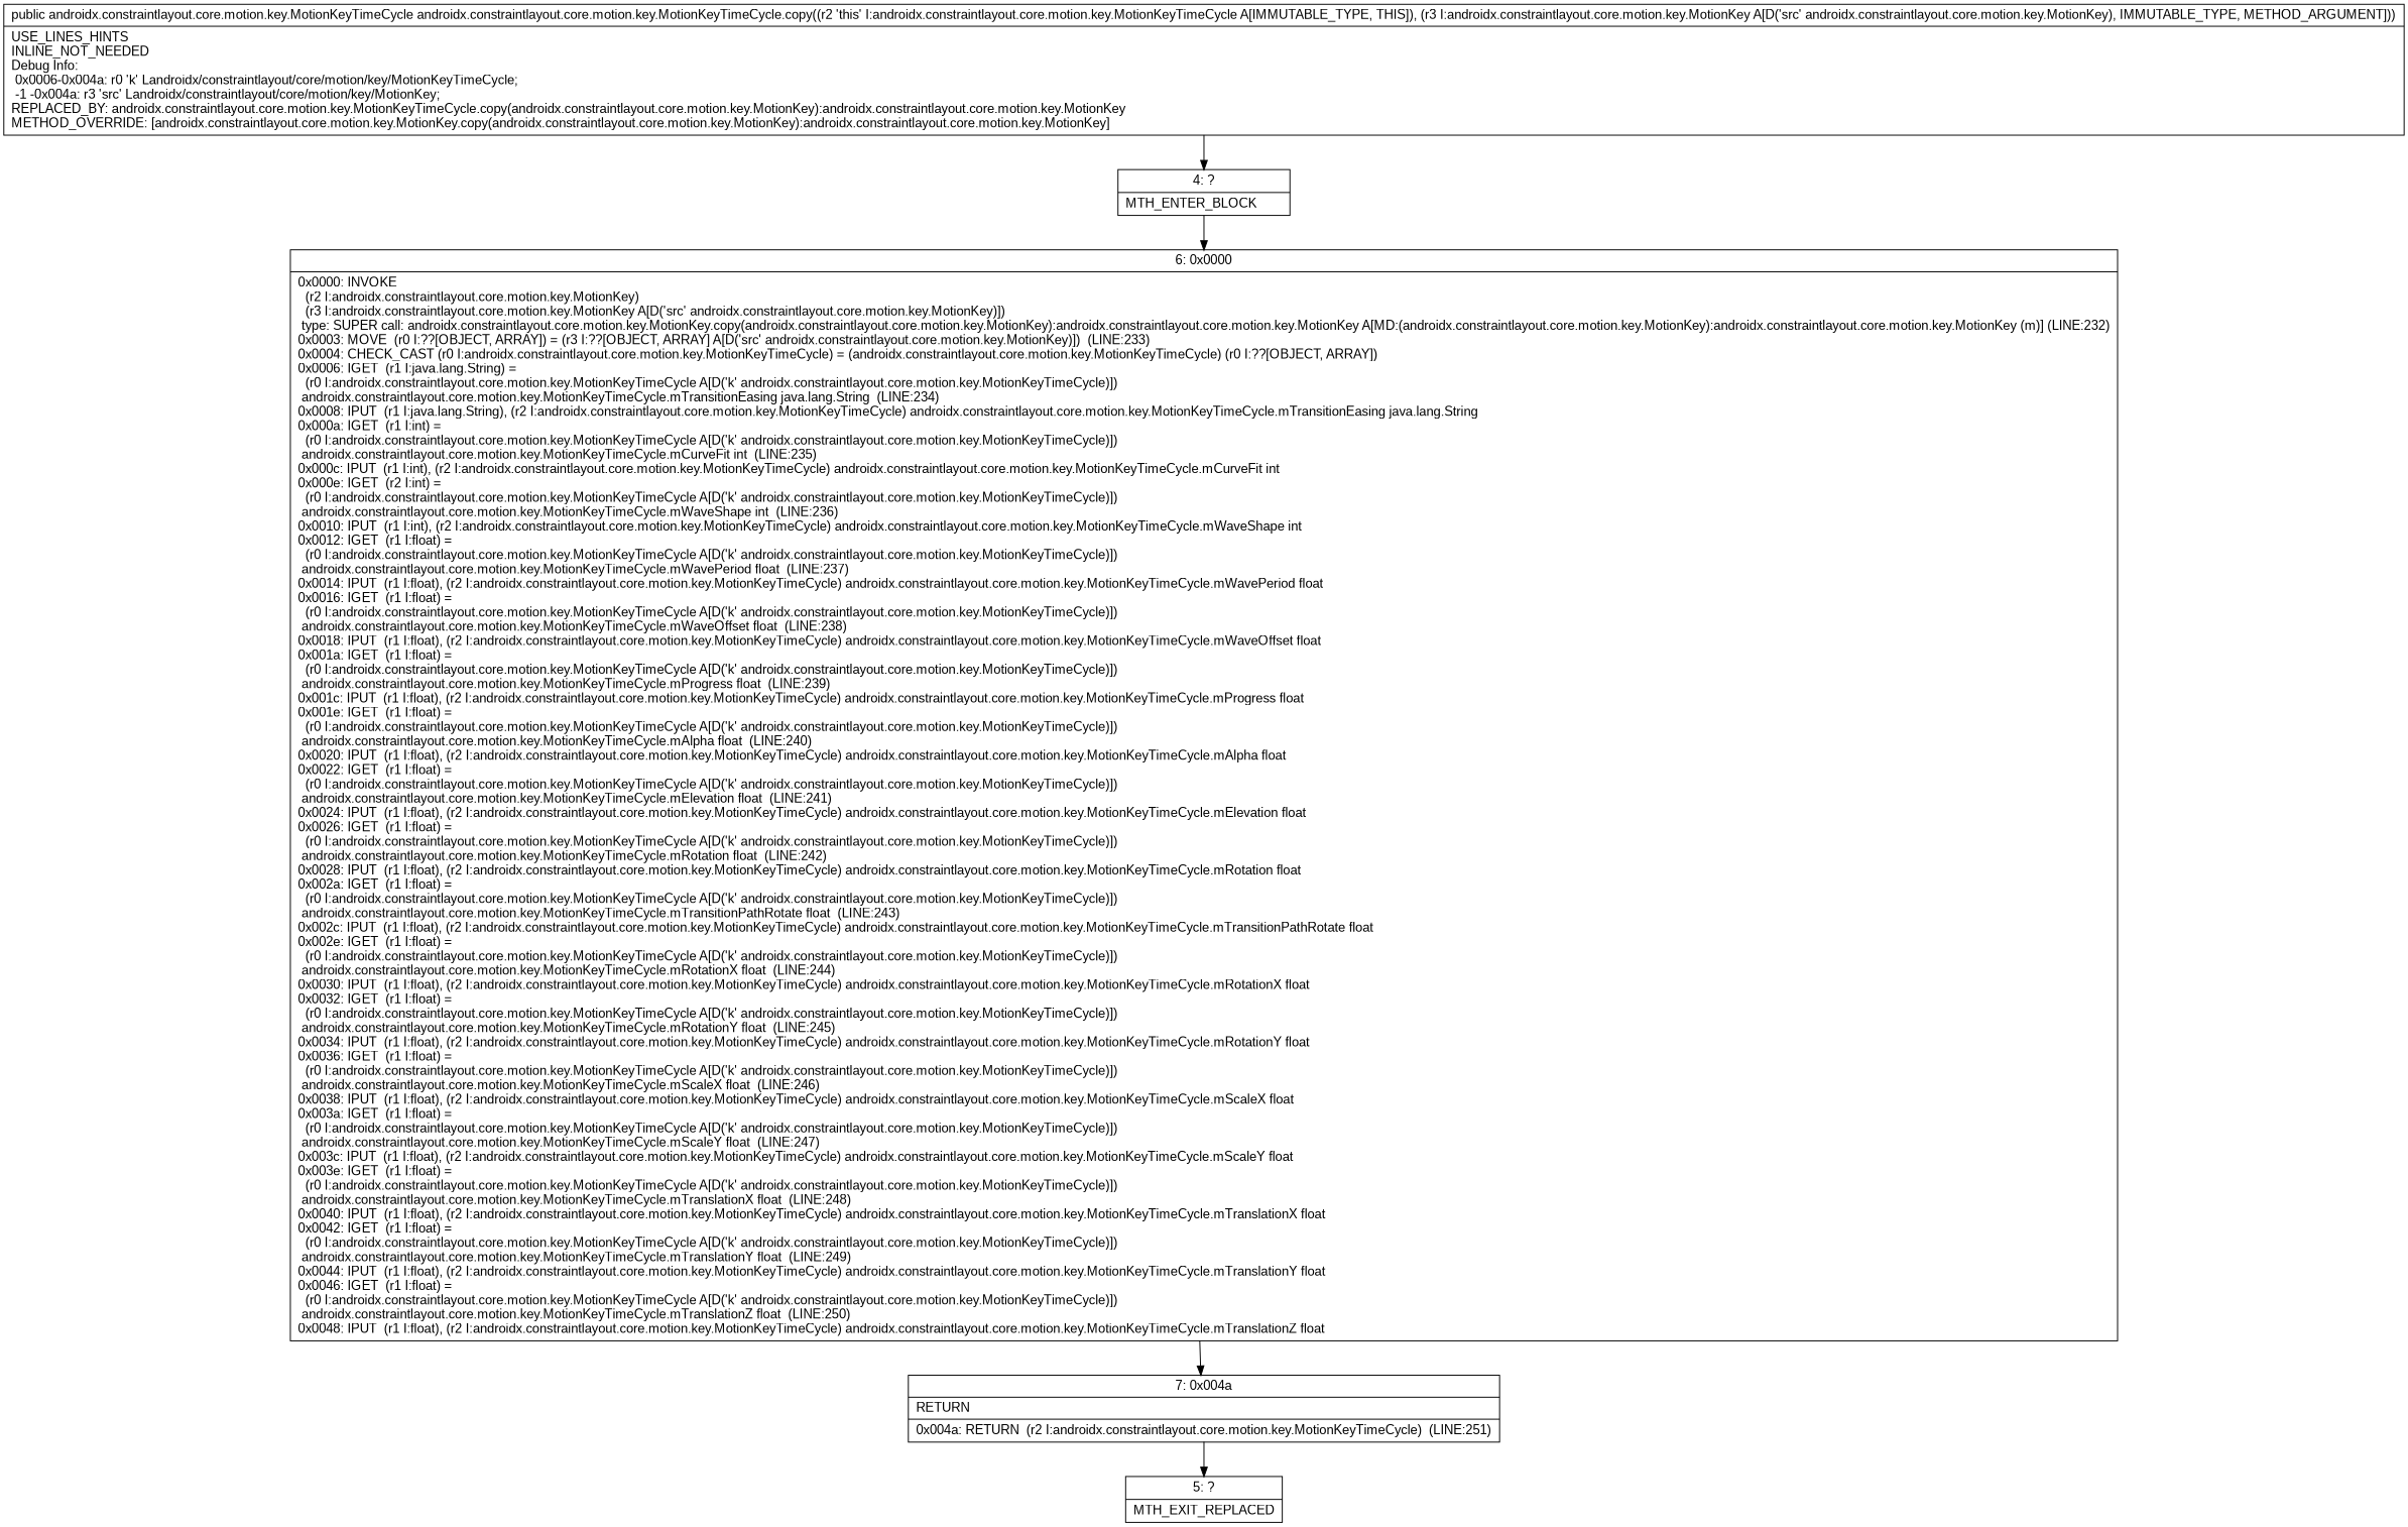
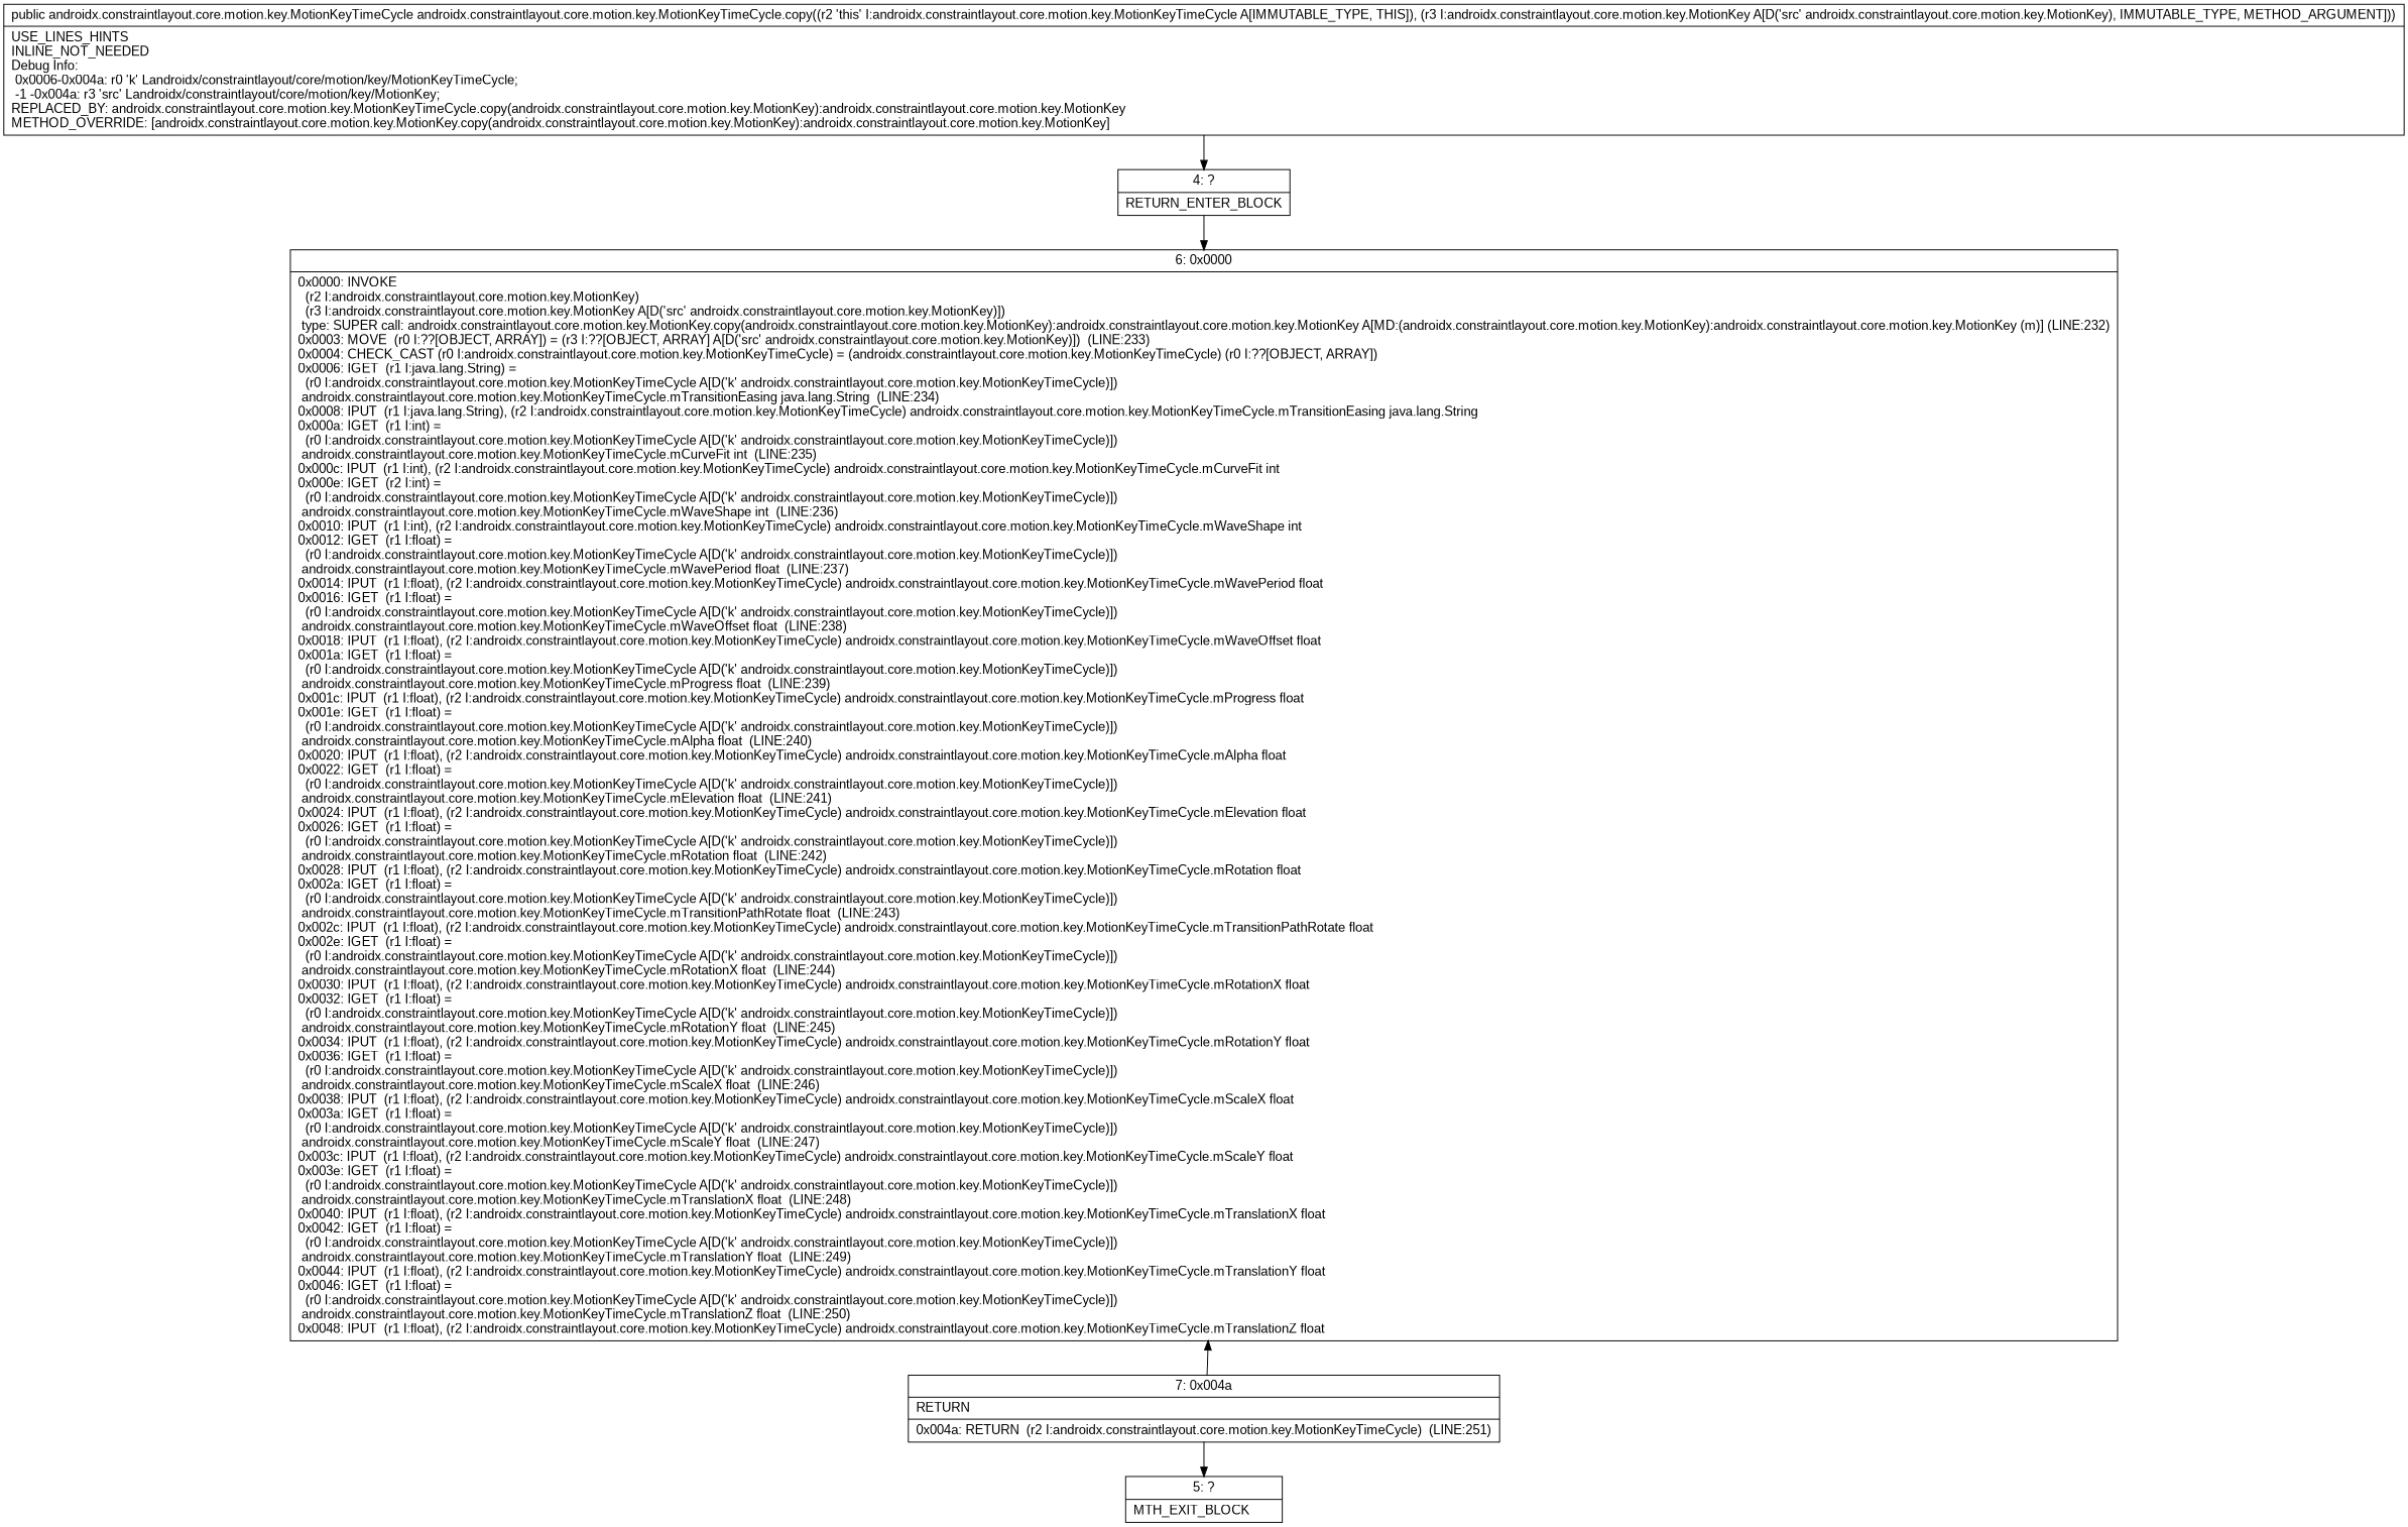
  digraph {
    fontname="Liberation Sans"
    node [fontname="Liberation Sans" shape=record]
    edge [fontname="Liberation Sans"]
-   n1 [label="{4\:\ ?|MTH_ENTER_BLOCK\l}"]
+   n1 [label="{4\:\ ?|RETURN_ENTER_BLOCK\l}"]
    n2 [label="{6\:\ 0x0000|0x0000: INVOKE  \l  (r2 I:androidx.constraintlayout.core.motion.key.MotionKey)\l  (r3 I:androidx.constraintlayout.core.motion.key.MotionKey A[D('src' androidx.constraintlayout.core.motion.key.MotionKey)])\l type: SUPER call: androidx.constraintlayout.core.motion.key.MotionKey.copy(androidx.constraintlayout.core.motion.key.MotionKey):androidx.constraintlayout.core.motion.key.MotionKey A[MD:(androidx.constraintlayout.core.motion.key.MotionKey):androidx.constraintlayout.core.motion.key.MotionKey (m)] (LINE:232)\l0x0003: MOVE  (r0 I:??[OBJECT, ARRAY]) = (r3 I:??[OBJECT, ARRAY] A[D('src' androidx.constraintlayout.core.motion.key.MotionKey)])  (LINE:233)\l0x0004: CHECK_CAST (r0 I:androidx.constraintlayout.core.motion.key.MotionKeyTimeCycle) = (androidx.constraintlayout.core.motion.key.MotionKeyTimeCycle) (r0 I:??[OBJECT, ARRAY]) \l0x0006: IGET  (r1 I:java.lang.String) = \l  (r0 I:androidx.constraintlayout.core.motion.key.MotionKeyTimeCycle A[D('k' androidx.constraintlayout.core.motion.key.MotionKeyTimeCycle)])\l androidx.constraintlayout.core.motion.key.MotionKeyTimeCycle.mTransitionEasing java.lang.String  (LINE:234)\l0x0008: IPUT  (r1 I:java.lang.String), (r2 I:androidx.constraintlayout.core.motion.key.MotionKeyTimeCycle) androidx.constraintlayout.core.motion.key.MotionKeyTimeCycle.mTransitionEasing java.lang.String \l0x000a: IGET  (r1 I:int) = \l  (r0 I:androidx.constraintlayout.core.motion.key.MotionKeyTimeCycle A[D('k' androidx.constraintlayout.core.motion.key.MotionKeyTimeCycle)])\l androidx.constraintlayout.core.motion.key.MotionKeyTimeCycle.mCurveFit int  (LINE:235)\l0x000c: IPUT  (r1 I:int), (r2 I:androidx.constraintlayout.core.motion.key.MotionKeyTimeCycle) androidx.constraintlayout.core.motion.key.MotionKeyTimeCycle.mCurveFit int \l0x000e: IGET  (r2 I:int) = \l  (r0 I:androidx.constraintlayout.core.motion.key.MotionKeyTimeCycle A[D('k' androidx.constraintlayout.core.motion.key.MotionKeyTimeCycle)])\l androidx.constraintlayout.core.motion.key.MotionKeyTimeCycle.mWaveShape int  (LINE:236)\l0x0010: IPUT  (r1 I:int), (r2 I:androidx.constraintlayout.core.motion.key.MotionKeyTimeCycle) androidx.constraintlayout.core.motion.key.MotionKeyTimeCycle.mWaveShape int \l0x0012: IGET  (r1 I:float) = \l  (r0 I:androidx.constraintlayout.core.motion.key.MotionKeyTimeCycle A[D('k' androidx.constraintlayout.core.motion.key.MotionKeyTimeCycle)])\l androidx.constraintlayout.core.motion.key.MotionKeyTimeCycle.mWavePeriod float  (LINE:237)\l0x0014: IPUT  (r1 I:float), (r2 I:androidx.constraintlayout.core.motion.key.MotionKeyTimeCycle) androidx.constraintlayout.core.motion.key.MotionKeyTimeCycle.mWavePeriod float \l0x0016: IGET  (r1 I:float) = \l  (r0 I:androidx.constraintlayout.core.motion.key.MotionKeyTimeCycle A[D('k' androidx.constraintlayout.core.motion.key.MotionKeyTimeCycle)])\l androidx.constraintlayout.core.motion.key.MotionKeyTimeCycle.mWaveOffset float  (LINE:238)\l0x0018: IPUT  (r1 I:float), (r2 I:androidx.constraintlayout.core.motion.key.MotionKeyTimeCycle) androidx.constraintlayout.core.motion.key.MotionKeyTimeCycle.mWaveOffset float \l0x001a: IGET  (r1 I:float) = \l  (r0 I:androidx.constraintlayout.core.motion.key.MotionKeyTimeCycle A[D('k' androidx.constraintlayout.core.motion.key.MotionKeyTimeCycle)])\l androidx.constraintlayout.core.motion.key.MotionKeyTimeCycle.mProgress float  (LINE:239)\l0x001c: IPUT  (r1 I:float), (r2 I:androidx.constraintlayout.core.motion.key.MotionKeyTimeCycle) androidx.constraintlayout.core.motion.key.MotionKeyTimeCycle.mProgress float \l0x001e: IGET  (r1 I:float) = \l  (r0 I:androidx.constraintlayout.core.motion.key.MotionKeyTimeCycle A[D('k' androidx.constraintlayout.core.motion.key.MotionKeyTimeCycle)])\l androidx.constraintlayout.core.motion.key.MotionKeyTimeCycle.mAlpha float  (LINE:240)\l0x0020: IPUT  (r1 I:float), (r2 I:androidx.constraintlayout.core.motion.key.MotionKeyTimeCycle) androidx.constraintlayout.core.motion.key.MotionKeyTimeCycle.mAlpha float \l0x0022: IGET  (r1 I:float) = \l  (r0 I:androidx.constraintlayout.core.motion.key.MotionKeyTimeCycle A[D('k' androidx.constraintlayout.core.motion.key.MotionKeyTimeCycle)])\l androidx.constraintlayout.core.motion.key.MotionKeyTimeCycle.mElevation float  (LINE:241)\l0x0024: IPUT  (r1 I:float), (r2 I:androidx.constraintlayout.core.motion.key.MotionKeyTimeCycle) androidx.constraintlayout.core.motion.key.MotionKeyTimeCycle.mElevation float \l0x0026: IGET  (r1 I:float) = \l  (r0 I:androidx.constraintlayout.core.motion.key.MotionKeyTimeCycle A[D('k' androidx.constraintlayout.core.motion.key.MotionKeyTimeCycle)])\l androidx.constraintlayout.core.motion.key.MotionKeyTimeCycle.mRotation float  (LINE:242)\l0x0028: IPUT  (r1 I:float), (r2 I:androidx.constraintlayout.core.motion.key.MotionKeyTimeCycle) androidx.constraintlayout.core.motion.key.MotionKeyTimeCycle.mRotation float \l0x002a: IGET  (r1 I:float) = \l  (r0 I:androidx.constraintlayout.core.motion.key.MotionKeyTimeCycle A[D('k' androidx.constraintlayout.core.motion.key.MotionKeyTimeCycle)])\l androidx.constraintlayout.core.motion.key.MotionKeyTimeCycle.mTransitionPathRotate float  (LINE:243)\l0x002c: IPUT  (r1 I:float), (r2 I:androidx.constraintlayout.core.motion.key.MotionKeyTimeCycle) androidx.constraintlayout.core.motion.key.MotionKeyTimeCycle.mTransitionPathRotate float \l0x002e: IGET  (r1 I:float) = \l  (r0 I:androidx.constraintlayout.core.motion.key.MotionKeyTimeCycle A[D('k' androidx.constraintlayout.core.motion.key.MotionKeyTimeCycle)])\l androidx.constraintlayout.core.motion.key.MotionKeyTimeCycle.mRotationX float  (LINE:244)\l0x0030: IPUT  (r1 I:float), (r2 I:androidx.constraintlayout.core.motion.key.MotionKeyTimeCycle) androidx.constraintlayout.core.motion.key.MotionKeyTimeCycle.mRotationX float \l0x0032: IGET  (r1 I:float) = \l  (r0 I:androidx.constraintlayout.core.motion.key.MotionKeyTimeCycle A[D('k' androidx.constraintlayout.core.motion.key.MotionKeyTimeCycle)])\l androidx.constraintlayout.core.motion.key.MotionKeyTimeCycle.mRotationY float  (LINE:245)\l0x0034: IPUT  (r1 I:float), (r2 I:androidx.constraintlayout.core.motion.key.MotionKeyTimeCycle) androidx.constraintlayout.core.motion.key.MotionKeyTimeCycle.mRotationY float \l0x0036: IGET  (r1 I:float) = \l  (r0 I:androidx.constraintlayout.core.motion.key.MotionKeyTimeCycle A[D('k' androidx.constraintlayout.core.motion.key.MotionKeyTimeCycle)])\l androidx.constraintlayout.core.motion.key.MotionKeyTimeCycle.mScaleX float  (LINE:246)\l0x0038: IPUT  (r1 I:float), (r2 I:androidx.constraintlayout.core.motion.key.MotionKeyTimeCycle) androidx.constraintlayout.core.motion.key.MotionKeyTimeCycle.mScaleX float \l0x003a: IGET  (r1 I:float) = \l  (r0 I:androidx.constraintlayout.core.motion.key.MotionKeyTimeCycle A[D('k' androidx.constraintlayout.core.motion.key.MotionKeyTimeCycle)])\l androidx.constraintlayout.core.motion.key.MotionKeyTimeCycle.mScaleY float  (LINE:247)\l0x003c: IPUT  (r1 I:float), (r2 I:androidx.constraintlayout.core.motion.key.MotionKeyTimeCycle) androidx.constraintlayout.core.motion.key.MotionKeyTimeCycle.mScaleY float \l0x003e: IGET  (r1 I:float) = \l  (r0 I:androidx.constraintlayout.core.motion.key.MotionKeyTimeCycle A[D('k' androidx.constraintlayout.core.motion.key.MotionKeyTimeCycle)])\l androidx.constraintlayout.core.motion.key.MotionKeyTimeCycle.mTranslationX float  (LINE:248)\l0x0040: IPUT  (r1 I:float), (r2 I:androidx.constraintlayout.core.motion.key.MotionKeyTimeCycle) androidx.constraintlayout.core.motion.key.MotionKeyTimeCycle.mTranslationX float \l0x0042: IGET  (r1 I:float) = \l  (r0 I:androidx.constraintlayout.core.motion.key.MotionKeyTimeCycle A[D('k' androidx.constraintlayout.core.motion.key.MotionKeyTimeCycle)])\l androidx.constraintlayout.core.motion.key.MotionKeyTimeCycle.mTranslationY float  (LINE:249)\l0x0044: IPUT  (r1 I:float), (r2 I:androidx.constraintlayout.core.motion.key.MotionKeyTimeCycle) androidx.constraintlayout.core.motion.key.MotionKeyTimeCycle.mTranslationY float \l0x0046: IGET  (r1 I:float) = \l  (r0 I:androidx.constraintlayout.core.motion.key.MotionKeyTimeCycle A[D('k' androidx.constraintlayout.core.motion.key.MotionKeyTimeCycle)])\l androidx.constraintlayout.core.motion.key.MotionKeyTimeCycle.mTranslationZ float  (LINE:250)\l0x0048: IPUT  (r1 I:float), (r2 I:androidx.constraintlayout.core.motion.key.MotionKeyTimeCycle) androidx.constraintlayout.core.motion.key.MotionKeyTimeCycle.mTranslationZ float \l}"]
    n3 [label="{7\:\ 0x004a|RETURN\l|0x004a: RETURN  (r2 I:androidx.constraintlayout.core.motion.key.MotionKeyTimeCycle)  (LINE:251)\l}"]
-   n4 [label="{5\:\ ?|MTH_EXIT_REPLACED\l}"]
+   n4 [label="{5\:\ ?|MTH_EXIT_BLOCK\l}"]
    n5 [label="{public androidx.constraintlayout.core.motion.key.MotionKeyTimeCycle androidx.constraintlayout.core.motion.key.MotionKeyTimeCycle.copy((r2 'this' I:androidx.constraintlayout.core.motion.key.MotionKeyTimeCycle A[IMMUTABLE_TYPE, THIS]), (r3 I:androidx.constraintlayout.core.motion.key.MotionKey A[D('src' androidx.constraintlayout.core.motion.key.MotionKey), IMMUTABLE_TYPE, METHOD_ARGUMENT]))  | USE_LINES_HINTS\lINLINE_NOT_NEEDED\lDebug Info:\l  0x0006\-0x004a: r0 'k' Landroidx\/constraintlayout\/core\/motion\/key\/MotionKeyTimeCycle;\l  \-1 \-0x004a: r3 'src' Landroidx\/constraintlayout\/core\/motion\/key\/MotionKey;\lREPLACED_BY: androidx.constraintlayout.core.motion.key.MotionKeyTimeCycle.copy(androidx.constraintlayout.core.motion.key.MotionKey):androidx.constraintlayout.core.motion.key.MotionKey\lMETHOD_OVERRIDE: [androidx.constraintlayout.core.motion.key.MotionKey.copy(androidx.constraintlayout.core.motion.key.MotionKey):androidx.constraintlayout.core.motion.key.MotionKey]\l}"]
    n1 -> n2
-   n2 -> n3
+   n3 -> n2
    n3 -> n4
    n5 -> n1
  }
